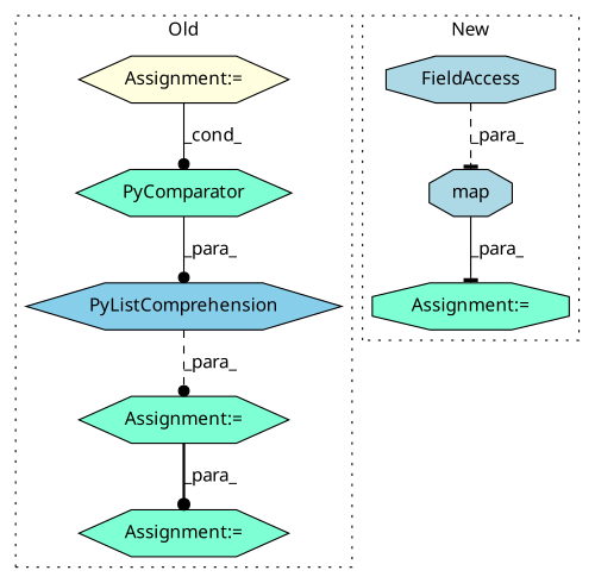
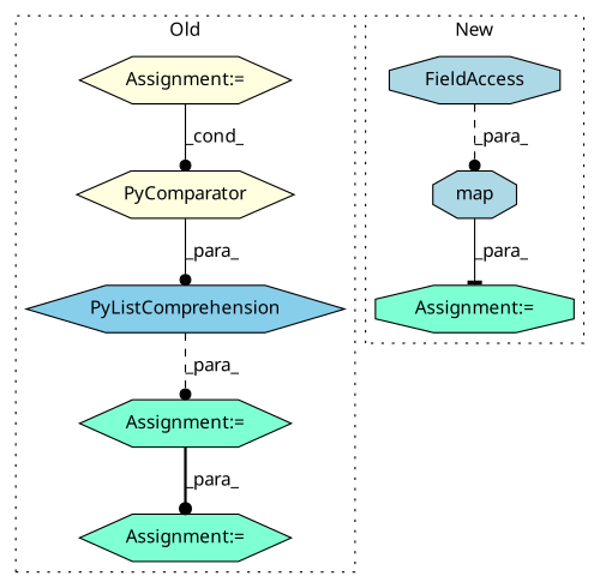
  digraph {
    fontname="Noto Sans"
    node [a=7 fillcolor=aquamarine fontname="Noto Sans" l=1 s=416 shape=hexagon style=filled]
    edge [arrowhead=dot fontname="Noto Sans" style=solid]
    n1 [a=109 fillcolor=skyblue l=109 label=PyListComprehension s=335]
-   n2 [a=113 l=20 label=PyComparator]
+   n2 [a=113 fillcolor=lightyellow l=20 label=PyComparator]
    n3 [fillcolor=lightyellow l=20 label="Assignment:="]
    n4 [label="Assignment:=" s=319]
    n5 [label="Assignment:=" s=493]
    n6 [a=32 fillcolor=lightblue l="4,1" label=map s="723,736" shape=octagon]
    n7 [label="Assignment:=" s=627 shape=octagon]
    n8 [a=22 fillcolor=lightblue l=5 label=FieldAccess s=727 shape=octagon]
    subgraph cluster_1 {
      label=Old
      style=dotted
      n1
      n2
      n3
      n4
      n5
    }
    subgraph cluster_2 {
      label=New
      style=dotted
      n6
      n7
      n8
    }
    n1 -> n4 [label=_para_ style=dashed]
    n2 -> n1 [label=_para_]
    n3 -> n2 [label=_cond_]
    n4 -> n5 [label=_para_ style=bold]
    n6 -> n7 [arrowhead=tee label=_para_]
-   n8 -> n6 [arrowhead=tee label=_para_ style=dashed]
+   n8 -> n6 [label=_para_ style=dashed]
  }
